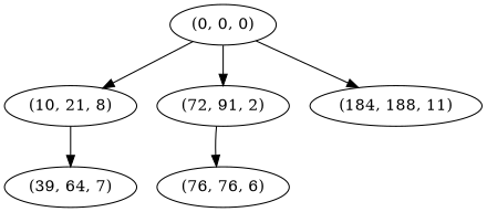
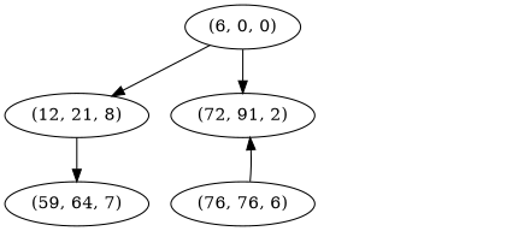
  digraph {
-   "(0, 0, 0)"
-   "(12, 21, 8)" [label="(10, 21, 8)"]
+   "(0, 0, 0)" [label="(6, 0, 0)"]
+   "(12, 21, 8)"
    "(72, 91, 2)"
-   "(184, 188, 11)"
-   "(59, 64, 7)" [label="(39, 64, 7)"]
+   "(59, 64, 7)"
    n6 [label="(76, 76, 6)"]
    "(0, 0, 0)" -> "(12, 21, 8)"
    "(0, 0, 0)" -> "(72, 91, 2)"
-   "(0, 0, 0)" -> "(184, 188, 11)"
    "(12, 21, 8)" -> "(59, 64, 7)"
-   "(72, 91, 2)" -> n6
+   n6 -> "(72, 91, 2)"
  }
